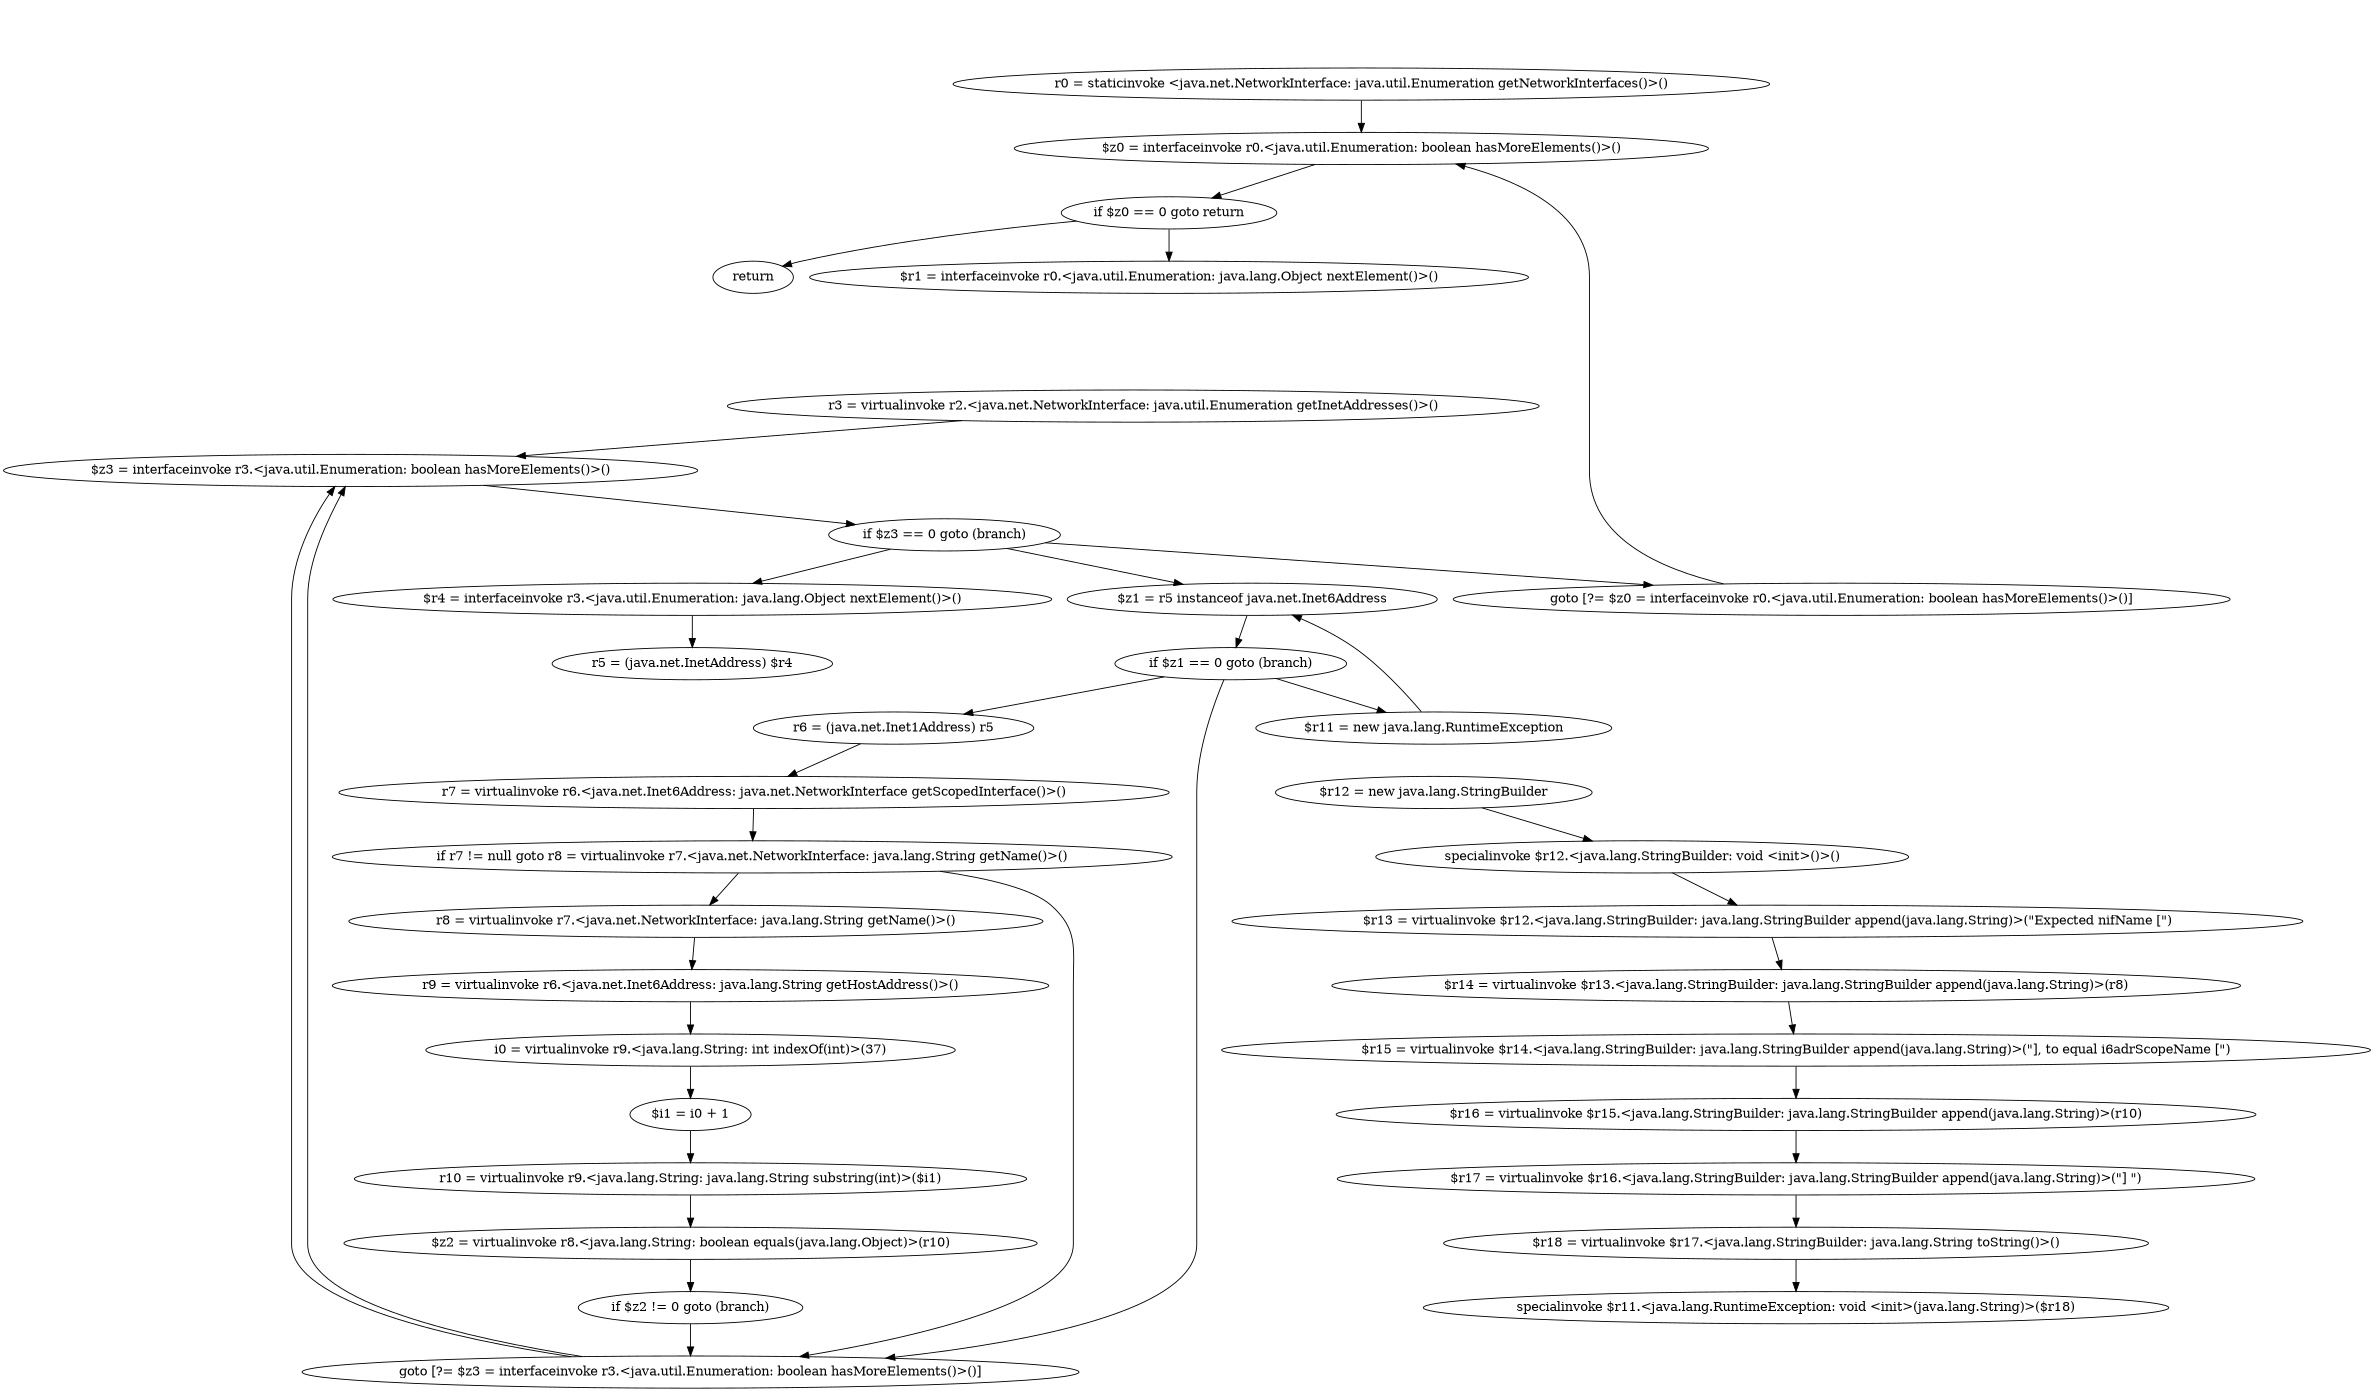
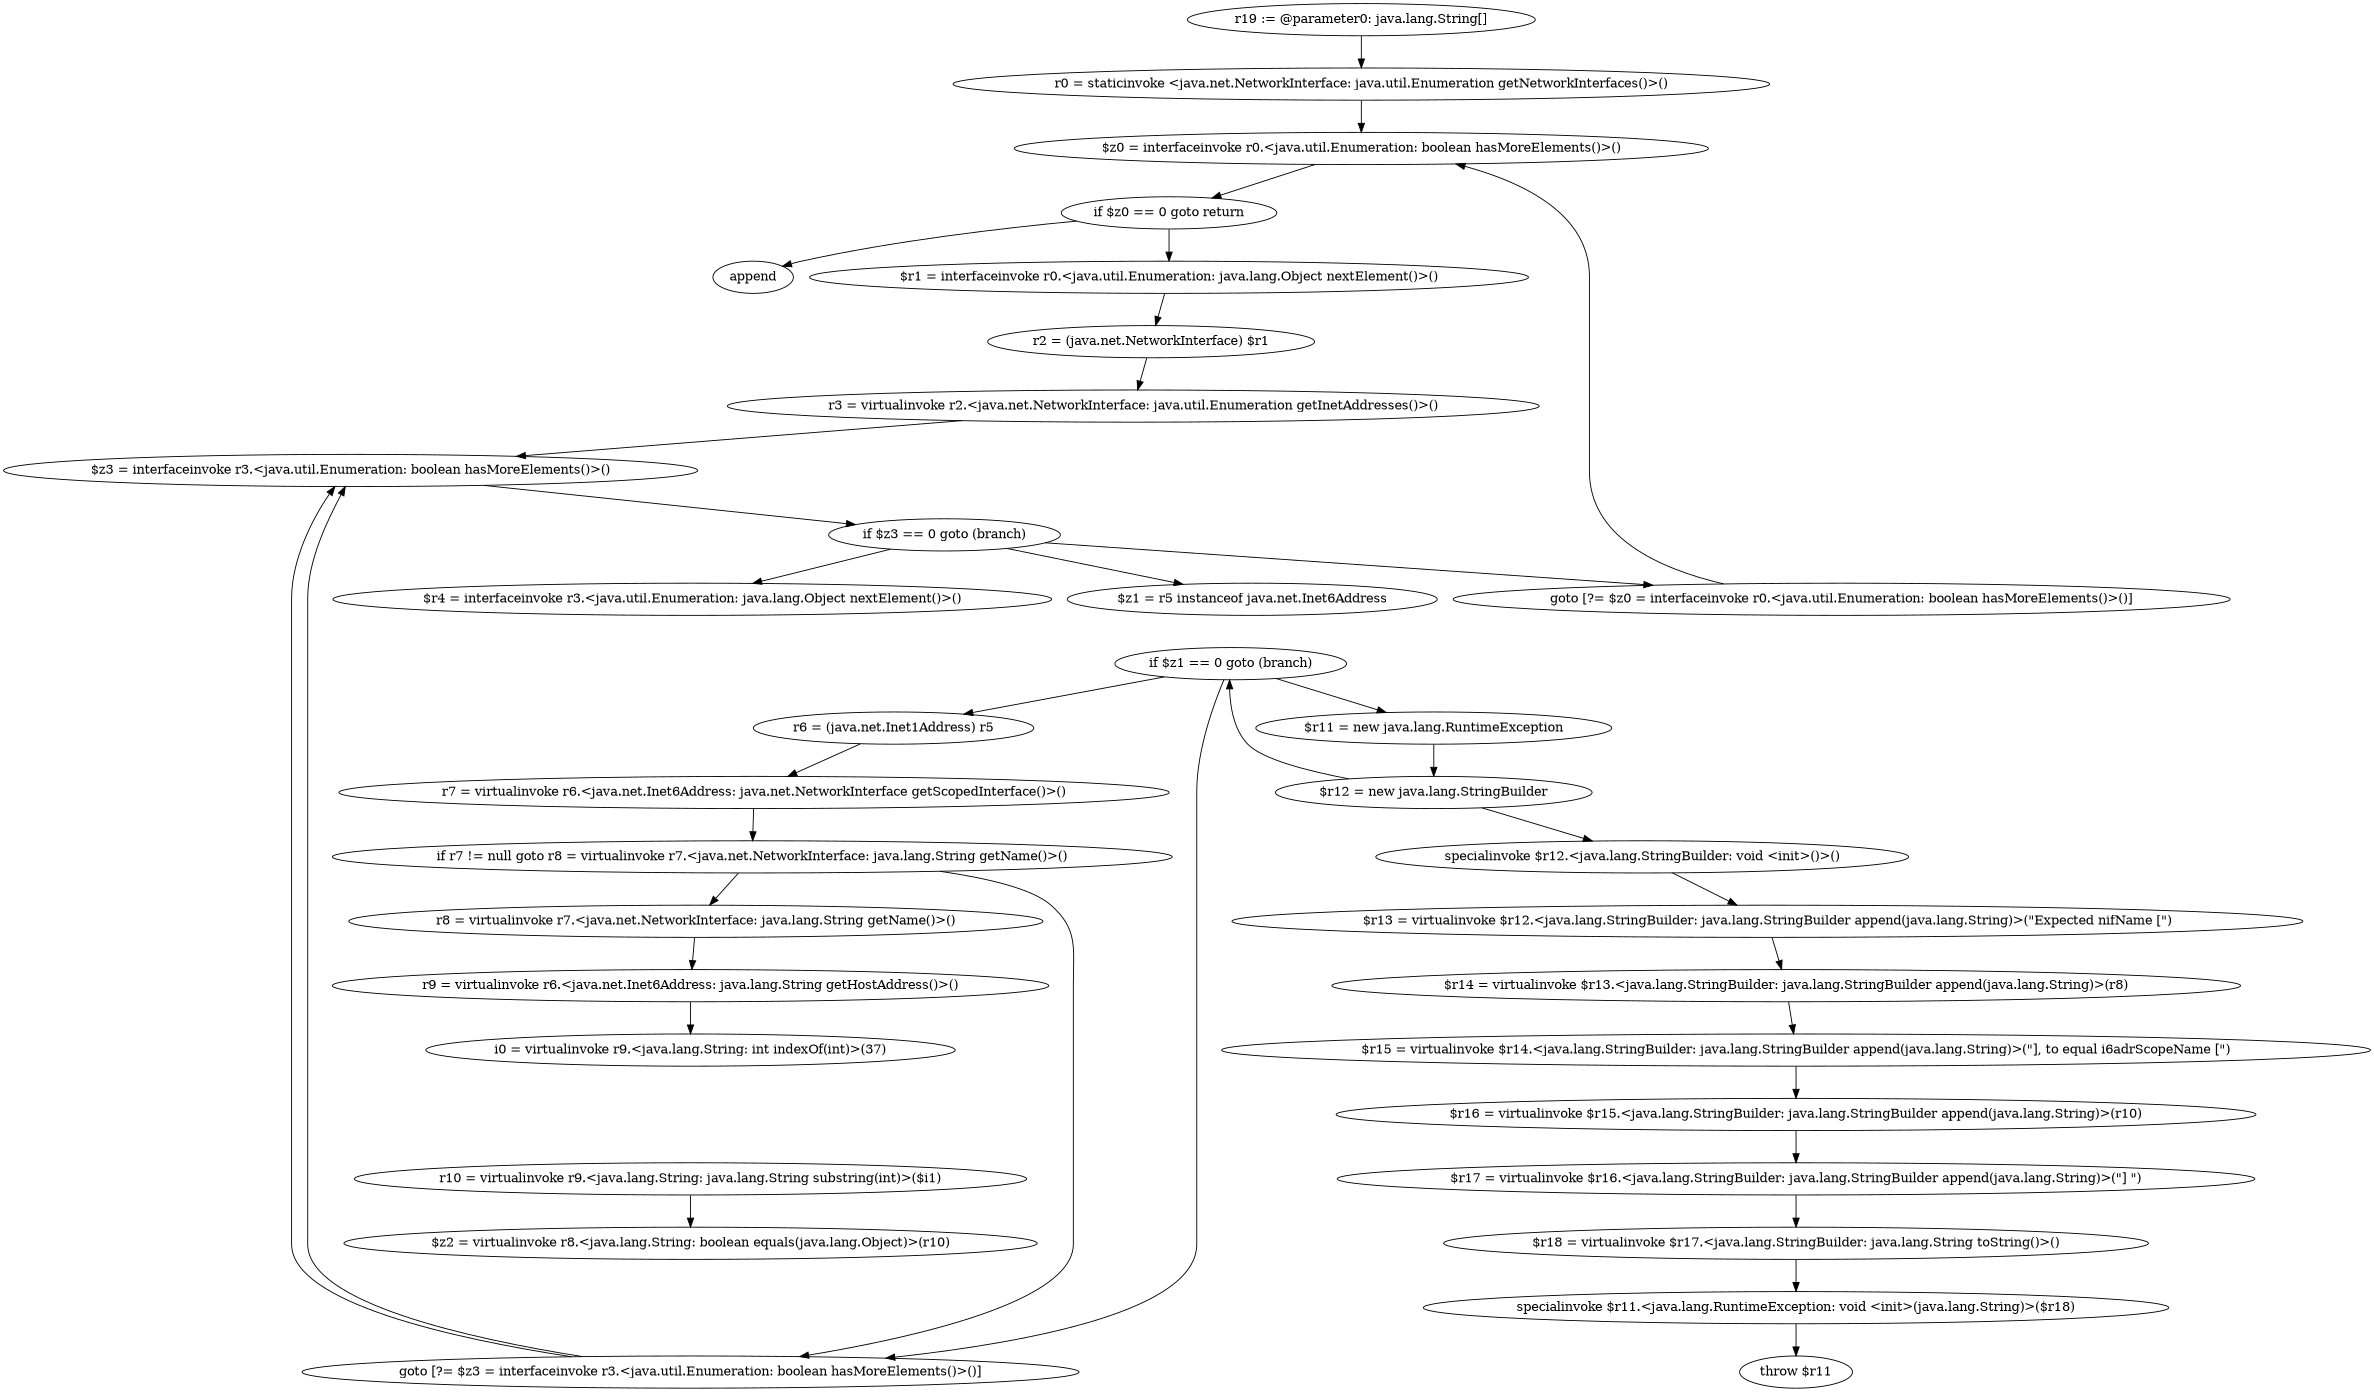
  digraph {
    fontname="DejaVu Serif"
    node [fontname="DejaVu Serif"]
    edge [fontname="DejaVu Serif"]
+   "r19 := @parameter0: java.lang.String[]"
    "r0 = staticinvoke <java.net.NetworkInterface: java.util.Enumeration getNetworkInterfaces()>()"
    "$z0 = interfaceinvoke r0.<java.util.Enumeration: boolean hasMoreElements()>()"
    "if $z0 == 0 goto return"
    "$r1 = interfaceinvoke r0.<java.util.Enumeration: java.lang.Object nextElement()>()"
-   return
+   return [label=append]
+   "r2 = (java.net.NetworkInterface) $r1"
    "r3 = virtualinvoke r2.<java.net.NetworkInterface: java.util.Enumeration getInetAddresses()>()"
    "$z3 = interfaceinvoke r3.<java.util.Enumeration: boolean hasMoreElements()>()"
    "if $z3 == 0 goto (branch)"
    "$r4 = interfaceinvoke r3.<java.util.Enumeration: java.lang.Object nextElement()>()"
    "goto [?= $z0 = interfaceinvoke r0.<java.util.Enumeration: boolean hasMoreElements()>()]"
    "$z1 = r5 instanceof java.net.Inet6Address"
-   "r5 = (java.net.InetAddress) $r4"
    "if $z1 == 0 goto (branch)"
    n16 [label="r6 = (java.net.Inet1Address) r5"]
    "goto [?= $z3 = interfaceinvoke r3.<java.util.Enumeration: boolean hasMoreElements()>()]"
    "$r11 = new java.lang.RuntimeException"
    "r7 = virtualinvoke r6.<java.net.Inet6Address: java.net.NetworkInterface getScopedInterface()>()"
    "if r7 != null goto r8 = virtualinvoke r7.<java.net.NetworkInterface: java.lang.String getName()>()"
    "r8 = virtualinvoke r7.<java.net.NetworkInterface: java.lang.String getName()>()"
    "r9 = virtualinvoke r6.<java.net.Inet6Address: java.lang.String getHostAddress()>()"
    "i0 = virtualinvoke r9.<java.lang.String: int indexOf(int)>(37)"
-   "$i1 = i0 + 1"
    "r10 = virtualinvoke r9.<java.lang.String: java.lang.String substring(int)>($i1)"
    "$z2 = virtualinvoke r8.<java.lang.String: boolean equals(java.lang.Object)>(r10)"
-   "if $z2 != 0 goto (branch)"
    "$r12 = new java.lang.StringBuilder"
    "specialinvoke $r12.<java.lang.StringBuilder: void <init>()>()"
    "$r13 = virtualinvoke $r12.<java.lang.StringBuilder: java.lang.StringBuilder append(java.lang.String)>(\"Expected nifName [\")"
    "$r14 = virtualinvoke $r13.<java.lang.StringBuilder: java.lang.StringBuilder append(java.lang.String)>(r8)"
    "$r15 = virtualinvoke $r14.<java.lang.StringBuilder: java.lang.StringBuilder append(java.lang.String)>(\"], to equal i6adrScopeName [\")"
    "$r16 = virtualinvoke $r15.<java.lang.StringBuilder: java.lang.StringBuilder append(java.lang.String)>(r10)"
    "$r17 = virtualinvoke $r16.<java.lang.StringBuilder: java.lang.StringBuilder append(java.lang.String)>(\"] \")"
    "$r18 = virtualinvoke $r17.<java.lang.StringBuilder: java.lang.String toString()>()"
    "specialinvoke $r11.<java.lang.RuntimeException: void <init>(java.lang.String)>($r18)"
+   "throw $r11"
+   "r19 := @parameter0: java.lang.String[]" -> "r0 = staticinvoke <java.net.NetworkInterface: java.util.Enumeration getNetworkInterfaces()>()"
    "r0 = staticinvoke <java.net.NetworkInterface: java.util.Enumeration getNetworkInterfaces()>()" -> "$z0 = interfaceinvoke r0.<java.util.Enumeration: boolean hasMoreElements()>()"
    "$z0 = interfaceinvoke r0.<java.util.Enumeration: boolean hasMoreElements()>()" -> "if $z0 == 0 goto return"
    "if $z0 == 0 goto return" -> "$r1 = interfaceinvoke r0.<java.util.Enumeration: java.lang.Object nextElement()>()"
    "if $z0 == 0 goto return" -> return
+   "$r1 = interfaceinvoke r0.<java.util.Enumeration: java.lang.Object nextElement()>()" -> "r2 = (java.net.NetworkInterface) $r1"
+   "r2 = (java.net.NetworkInterface) $r1" -> "r3 = virtualinvoke r2.<java.net.NetworkInterface: java.util.Enumeration getInetAddresses()>()"
    "r3 = virtualinvoke r2.<java.net.NetworkInterface: java.util.Enumeration getInetAddresses()>()" -> "$z3 = interfaceinvoke r3.<java.util.Enumeration: boolean hasMoreElements()>()"
    "$z3 = interfaceinvoke r3.<java.util.Enumeration: boolean hasMoreElements()>()" -> "if $z3 == 0 goto (branch)"
    "if $z3 == 0 goto (branch)" -> "$r4 = interfaceinvoke r3.<java.util.Enumeration: java.lang.Object nextElement()>()"
    "if $z3 == 0 goto (branch)" -> "goto [?= $z0 = interfaceinvoke r0.<java.util.Enumeration: boolean hasMoreElements()>()]"
    "if $z3 == 0 goto (branch)" -> "$z1 = r5 instanceof java.net.Inet6Address"
-   "$r4 = interfaceinvoke r3.<java.util.Enumeration: java.lang.Object nextElement()>()" -> "r5 = (java.net.InetAddress) $r4"
    "goto [?= $z0 = interfaceinvoke r0.<java.util.Enumeration: boolean hasMoreElements()>()]" -> "$z0 = interfaceinvoke r0.<java.util.Enumeration: boolean hasMoreElements()>()"
-   "$z1 = r5 instanceof java.net.Inet6Address" -> "if $z1 == 0 goto (branch)"
+   "$r12 = new java.lang.StringBuilder" -> "if $z1 == 0 goto (branch)"
    "if $z1 == 0 goto (branch)" -> n16
    "if $z1 == 0 goto (branch)" -> "goto [?= $z3 = interfaceinvoke r3.<java.util.Enumeration: boolean hasMoreElements()>()]"
    "if $z1 == 0 goto (branch)" -> "$r11 = new java.lang.RuntimeException"
    n16 -> "r7 = virtualinvoke r6.<java.net.Inet6Address: java.net.NetworkInterface getScopedInterface()>()"
    "goto [?= $z3 = interfaceinvoke r3.<java.util.Enumeration: boolean hasMoreElements()>()]" -> "$z3 = interfaceinvoke r3.<java.util.Enumeration: boolean hasMoreElements()>()"
    "goto [?= $z3 = interfaceinvoke r3.<java.util.Enumeration: boolean hasMoreElements()>()]" -> "$z3 = interfaceinvoke r3.<java.util.Enumeration: boolean hasMoreElements()>()"
-   "$r11 = new java.lang.RuntimeException" -> "$z1 = r5 instanceof java.net.Inet6Address"
+   "$r11 = new java.lang.RuntimeException" -> "$r12 = new java.lang.StringBuilder"
    "r7 = virtualinvoke r6.<java.net.Inet6Address: java.net.NetworkInterface getScopedInterface()>()" -> "if r7 != null goto r8 = virtualinvoke r7.<java.net.NetworkInterface: java.lang.String getName()>()"
    "if r7 != null goto r8 = virtualinvoke r7.<java.net.NetworkInterface: java.lang.String getName()>()" -> "goto [?= $z3 = interfaceinvoke r3.<java.util.Enumeration: boolean hasMoreElements()>()]"
    "if r7 != null goto r8 = virtualinvoke r7.<java.net.NetworkInterface: java.lang.String getName()>()" -> "r8 = virtualinvoke r7.<java.net.NetworkInterface: java.lang.String getName()>()"
    "r8 = virtualinvoke r7.<java.net.NetworkInterface: java.lang.String getName()>()" -> "r9 = virtualinvoke r6.<java.net.Inet6Address: java.lang.String getHostAddress()>()"
    "r9 = virtualinvoke r6.<java.net.Inet6Address: java.lang.String getHostAddress()>()" -> "i0 = virtualinvoke r9.<java.lang.String: int indexOf(int)>(37)"
-   "i0 = virtualinvoke r9.<java.lang.String: int indexOf(int)>(37)" -> "$i1 = i0 + 1"
-   "$i1 = i0 + 1" -> "r10 = virtualinvoke r9.<java.lang.String: java.lang.String substring(int)>($i1)"
    "r10 = virtualinvoke r9.<java.lang.String: java.lang.String substring(int)>($i1)" -> "$z2 = virtualinvoke r8.<java.lang.String: boolean equals(java.lang.Object)>(r10)"
-   "$z2 = virtualinvoke r8.<java.lang.String: boolean equals(java.lang.Object)>(r10)" -> "if $z2 != 0 goto (branch)"
-   "if $z2 != 0 goto (branch)" -> "goto [?= $z3 = interfaceinvoke r3.<java.util.Enumeration: boolean hasMoreElements()>()]"
    "$r12 = new java.lang.StringBuilder" -> "specialinvoke $r12.<java.lang.StringBuilder: void <init>()>()"
    "specialinvoke $r12.<java.lang.StringBuilder: void <init>()>()" -> "$r13 = virtualinvoke $r12.<java.lang.StringBuilder: java.lang.StringBuilder append(java.lang.String)>(\"Expected nifName [\")"
    "$r13 = virtualinvoke $r12.<java.lang.StringBuilder: java.lang.StringBuilder append(java.lang.String)>(\"Expected nifName [\")" -> "$r14 = virtualinvoke $r13.<java.lang.StringBuilder: java.lang.StringBuilder append(java.lang.String)>(r8)"
    "$r14 = virtualinvoke $r13.<java.lang.StringBuilder: java.lang.StringBuilder append(java.lang.String)>(r8)" -> "$r15 = virtualinvoke $r14.<java.lang.StringBuilder: java.lang.StringBuilder append(java.lang.String)>(\"], to equal i6adrScopeName [\")"
    "$r15 = virtualinvoke $r14.<java.lang.StringBuilder: java.lang.StringBuilder append(java.lang.String)>(\"], to equal i6adrScopeName [\")" -> "$r16 = virtualinvoke $r15.<java.lang.StringBuilder: java.lang.StringBuilder append(java.lang.String)>(r10)"
    "$r16 = virtualinvoke $r15.<java.lang.StringBuilder: java.lang.StringBuilder append(java.lang.String)>(r10)" -> "$r17 = virtualinvoke $r16.<java.lang.StringBuilder: java.lang.StringBuilder append(java.lang.String)>(\"] \")"
    "$r17 = virtualinvoke $r16.<java.lang.StringBuilder: java.lang.StringBuilder append(java.lang.String)>(\"] \")" -> "$r18 = virtualinvoke $r17.<java.lang.StringBuilder: java.lang.String toString()>()"
    "$r18 = virtualinvoke $r17.<java.lang.StringBuilder: java.lang.String toString()>()" -> "specialinvoke $r11.<java.lang.RuntimeException: void <init>(java.lang.String)>($r18)"
+   "specialinvoke $r11.<java.lang.RuntimeException: void <init>(java.lang.String)>($r18)" -> "throw $r11"
  }
